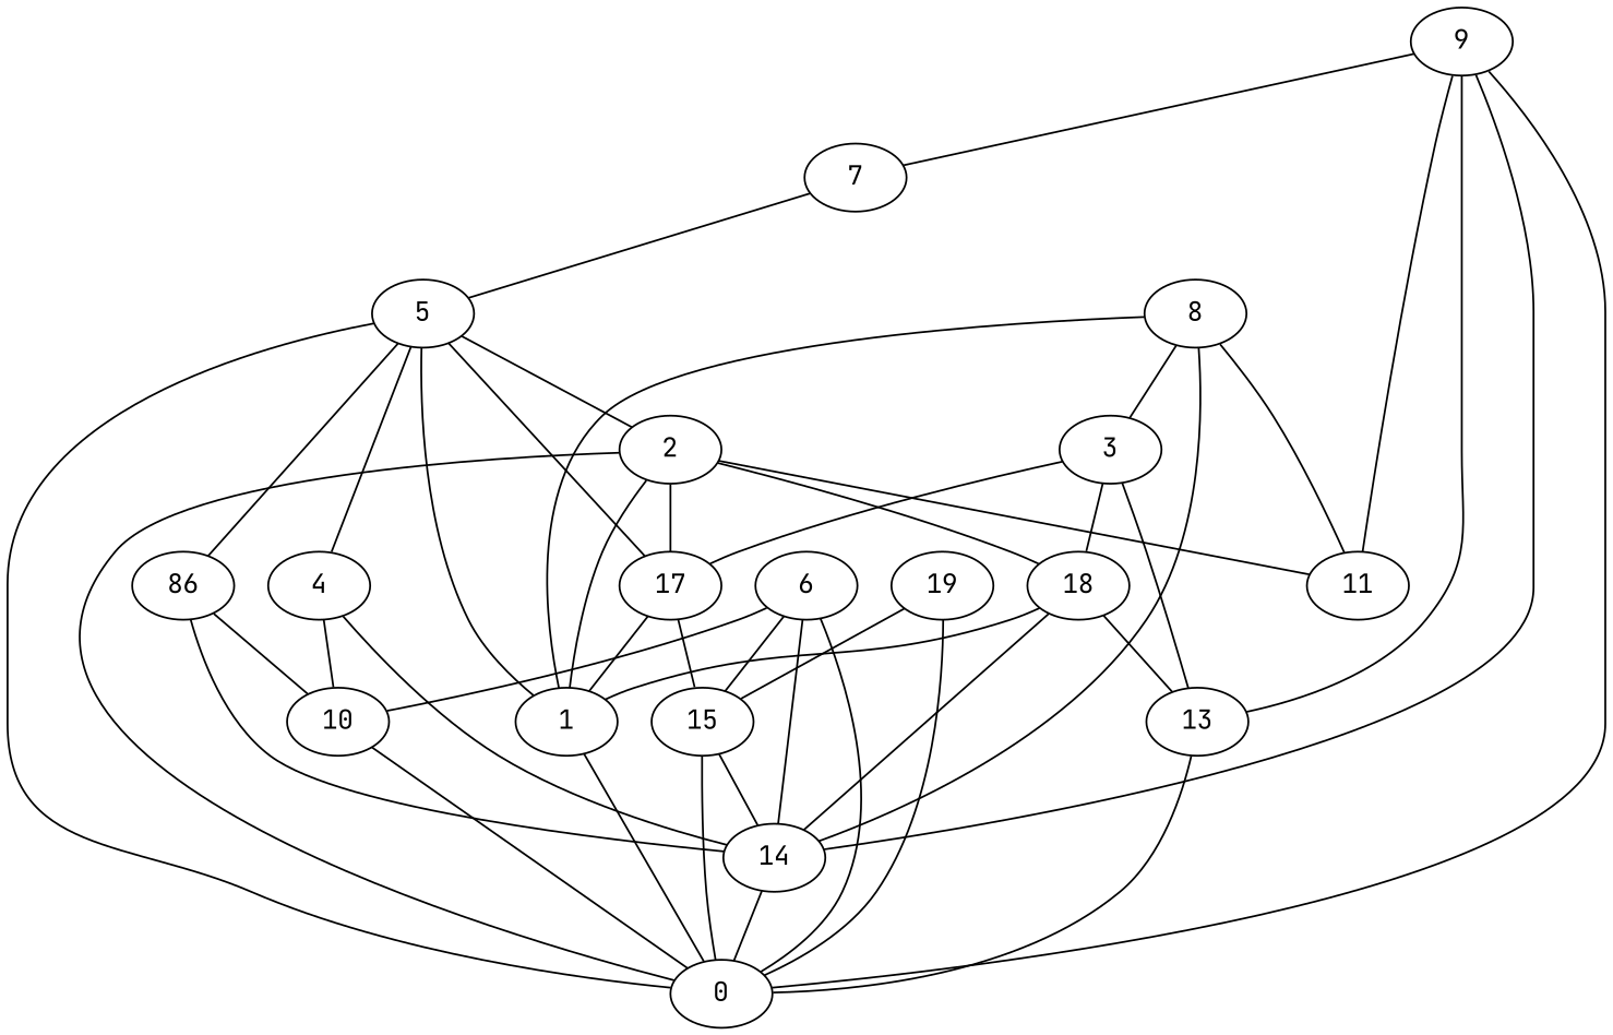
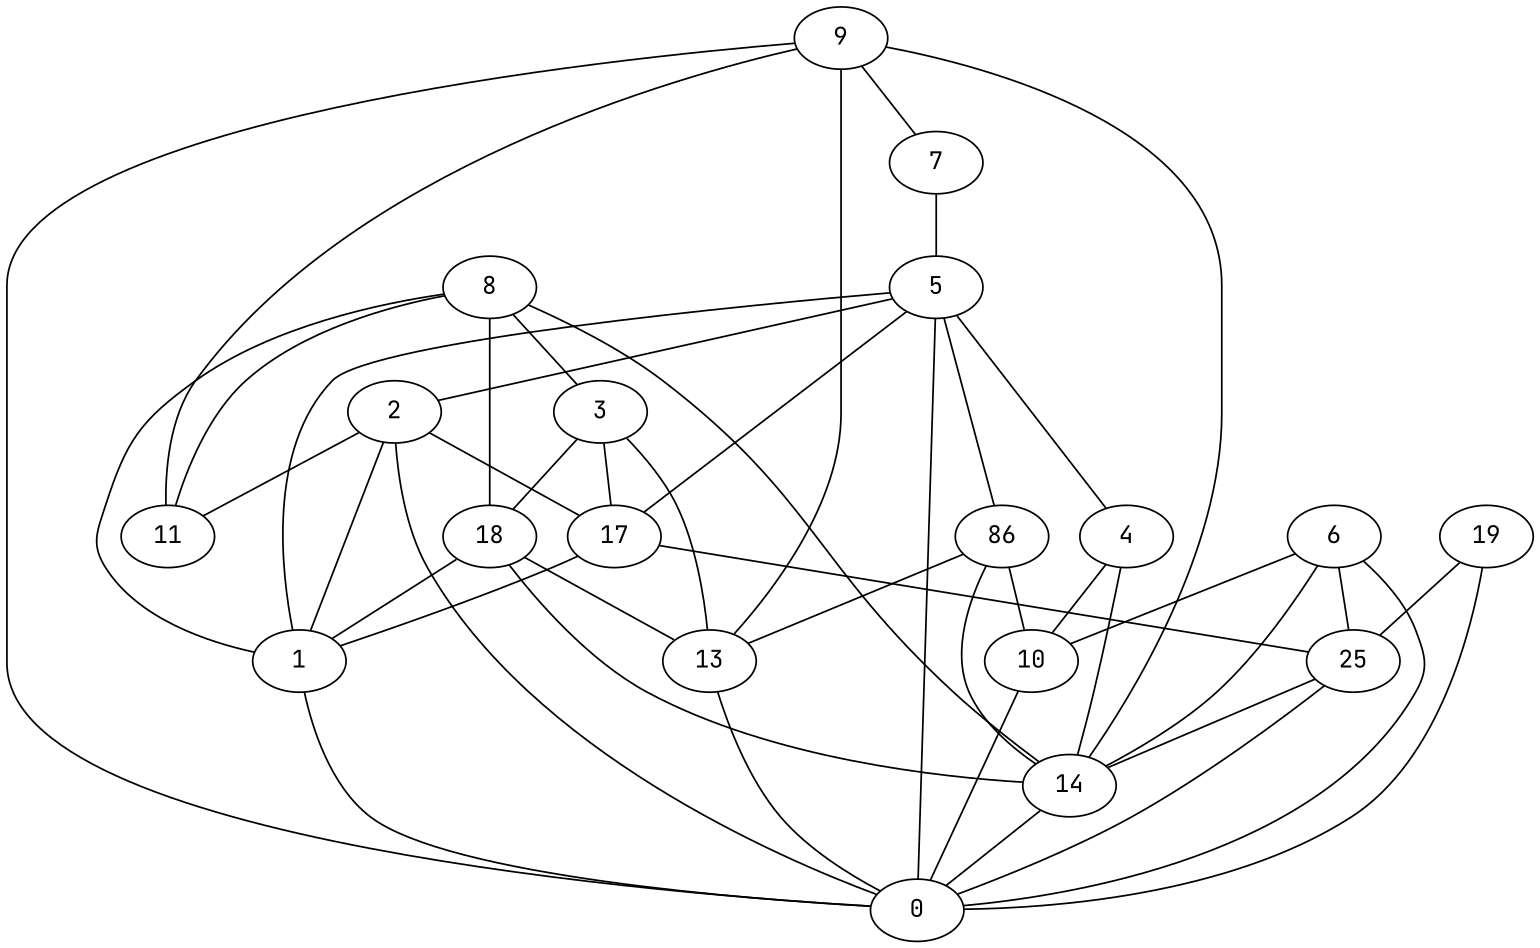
  digraph {
    fontname="JetBrains Mono"
    node [fontname="JetBrains Mono"]
    edge [color=black dir=none fontname="JetBrains Mono"]
    2
    13
    0
    1
    11
    17
    3
    18
    14
    n10 [label=86]
    10
-   15
+   15 [label=25]
    8
    9
    7
    5
    4
    19
    6
    subgraph sub_1 {
      2
      13
      0
      1
      11
      17
      3
      18
      14
      n10
      10
      15
      8
      9
      7
      5
      4
      19
      6
    }
    2 -> 0
    2 -> 1
    2 -> 11
    2 -> 17
    13 -> 0
    1 -> 0
    17 -> 1
    17 -> 15
    3 -> 13
    3 -> 17
    3 -> 18
    18 -> 13
    18 -> 1
    18 -> 14
    14 -> 0
+   n10 -> 13
    n10 -> 14
    n10 -> 10
    10 -> 0
    15 -> 0
    15 -> 14
    8 -> 1
    8 -> 11
    8 -> 3
-   2 -> 18
+   8 -> 18
    8 -> 14
    9 -> 13
    9 -> 0
    9 -> 11
    9 -> 14
    9 -> 7
    7 -> 5
    5 -> 2
    5 -> 0
    5 -> 1
    5 -> 17
    5 -> n10
    5 -> 4
    4 -> 14
    4 -> 10
    19 -> 0
    19 -> 15
    6 -> 0
    6 -> 14
    6 -> 10
    6 -> 15
  }
